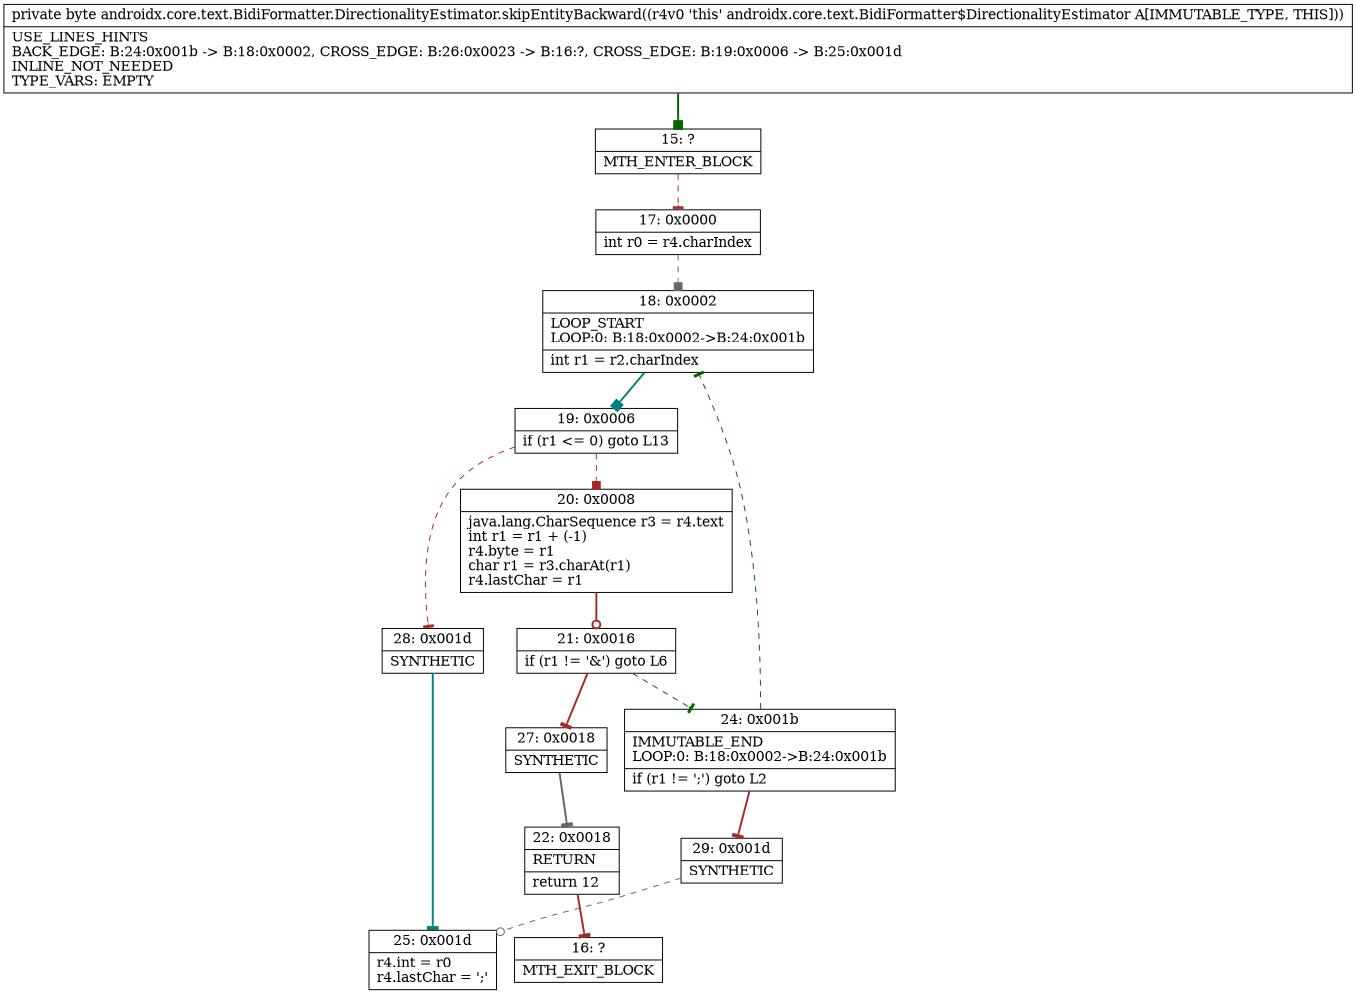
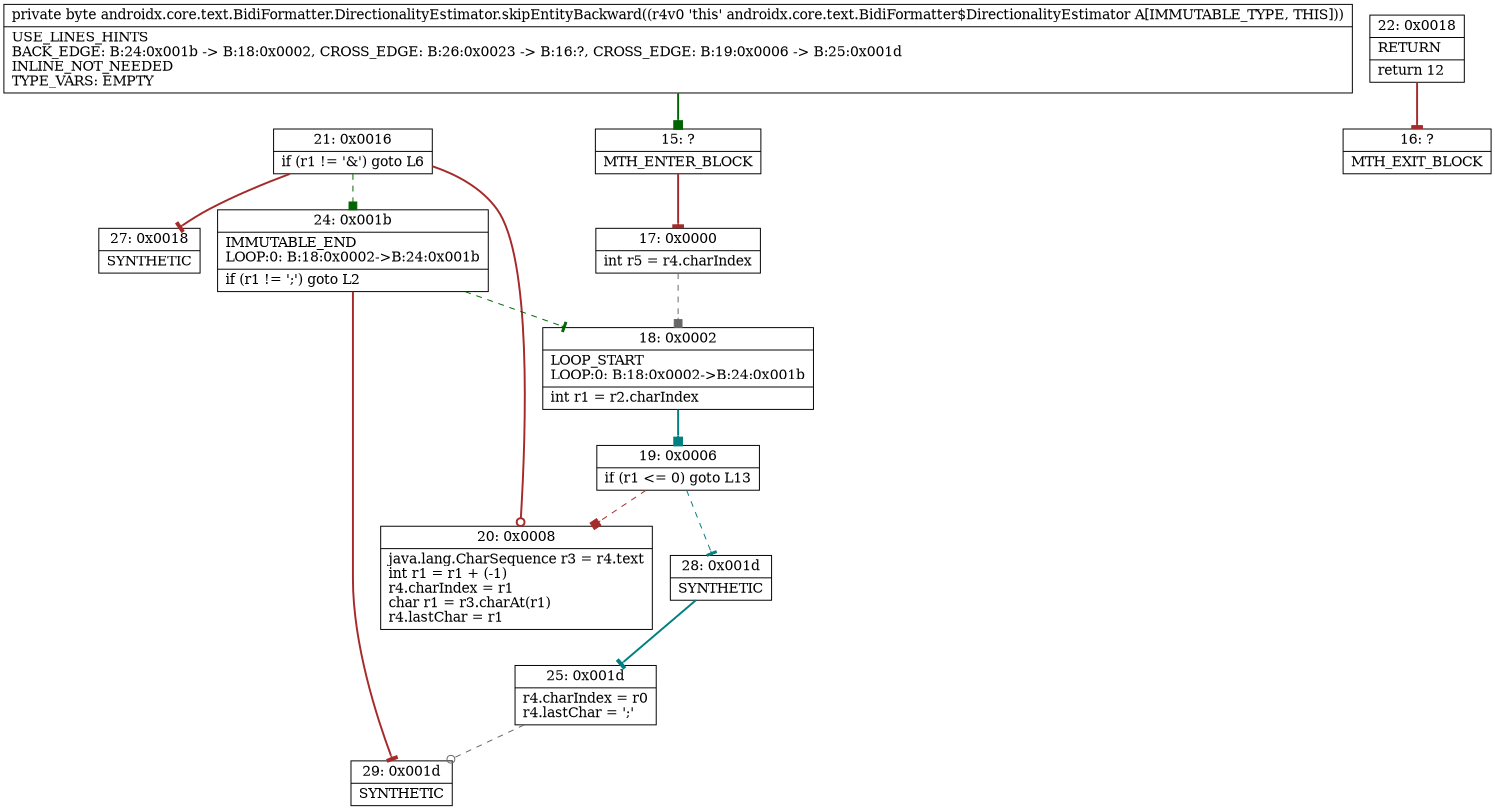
  digraph {
    node [shape=record]
    edge [arrowhead=tee color=brown style=bold]
    n1 [label="{15\:\ ?|MTH_ENTER_BLOCK\l}"]
-   n2 [label="{17\:\ 0x0000|int r0 = r4.charIndex\l}"]
+   n2 [label="{17\:\ 0x0000|int r5 = r4.charIndex\l}"]
    n3 [label="{18\:\ 0x0002|LOOP_START\lLOOP:0: B:18:0x0002\-\>B:24:0x001b\l|int r1 = r2.charIndex\l}"]
    n4 [label="{19\:\ 0x0006|if (r1 \<= 0) goto L13\l}"]
-   n5 [label="{20\:\ 0x0008|java.lang.CharSequence r3 = r4.text\lint r1 = r1 + (\-1)\lr4.byte = r1\lchar r1 = r3.charAt(r1)\lr4.lastChar = r1\l}"]
+   n5 [label="{20\:\ 0x0008|java.lang.CharSequence r3 = r4.text\lint r1 = r1 + (\-1)\lr4.charIndex = r1\lchar r1 = r3.charAt(r1)\lr4.lastChar = r1\l}"]
    n6 [label="{28\:\ 0x001d|SYNTHETIC\l}"]
    n7 [label="{21\:\ 0x0016|if (r1 != '&') goto L6\l}"]
-   n8 [label="{25\:\ 0x001d|r4.int = r0\lr4.lastChar = ';'\l}"]
+   n8 [label="{25\:\ 0x001d|r4.charIndex = r0\lr4.lastChar = ';'\l}"]
    n9 [label="{24\:\ 0x001b|IMMUTABLE_END\lLOOP:0: B:18:0x0002\-\>B:24:0x001b\l|if (r1 != ';') goto L2\l}"]
    n10 [label="{27\:\ 0x0018|SYNTHETIC\l}"]
    n11 [label="{29\:\ 0x001d|SYNTHETIC\l}"]
    n12 [label="{22\:\ 0x0018|RETURN\l|return 12\l}"]
    n13 [label="{16\:\ ?|MTH_EXIT_BLOCK\l}"]
    n14 [label="{private byte androidx.core.text.BidiFormatter.DirectionalityEstimator.skipEntityBackward((r4v0 'this' androidx.core.text.BidiFormatter$DirectionalityEstimator A[IMMUTABLE_TYPE, THIS]))  | USE_LINES_HINTS\lBACK_EDGE: B:24:0x001b \-\> B:18:0x0002, CROSS_EDGE: B:26:0x0023 \-\> B:16:?, CROSS_EDGE: B:19:0x0006 \-\> B:25:0x001d\lINLINE_NOT_NEEDED\lTYPE_VARS: EMPTY\l}"]
-   n1 -> n2 [style=dashed]
+   n1 -> n2
    n2 -> n3 [arrowhead=box color=gray40 style=dashed]
    n3 -> n4 [arrowhead=box color=teal]
    n4 -> n5 [arrowhead=box style=dashed]
-   n4 -> n6 [style=dashed]
-   n5 -> n7 [arrowhead=odot]
+   n4 -> n6 [color=teal style=dashed]
+   n7 -> n5 [arrowhead=odot]
    n6 -> n8 [color=teal]
-   n7 -> n9 [color=darkgreen style=dashed]
+   n7 -> n9 [arrowhead=box color=darkgreen style=dashed]
    n7 -> n10
    n9 -> n3 [color=darkgreen style=dashed]
    n9 -> n11
-   n10 -> n12 [color=gray40]
-   n11 -> n8 [arrowhead=odot color=gray40 style=dashed]
+   n8 -> n11 [arrowhead=odot color=gray40 style=dashed]
    n12 -> n13
    n14 -> n1 [arrowhead=box color=darkgreen]
  }
